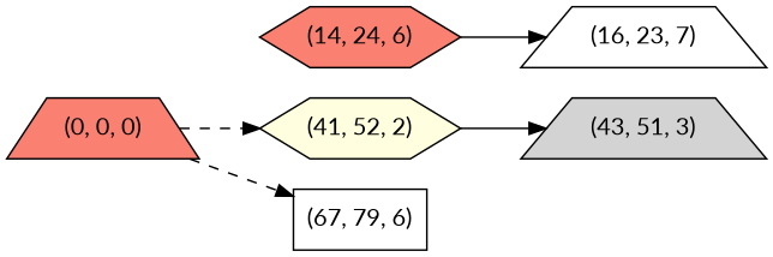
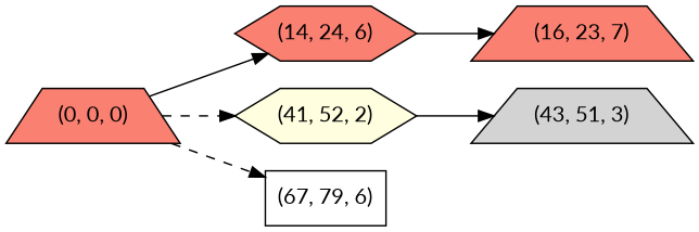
  digraph {
    fontname=Lato
    rankdir=LR
    node [fillcolor=salmon fontname=Lato shape=trapezium style=filled]
    edge [fontname=Lato style=solid]
    "(0, 0, 0)"
    "(14, 24, 6)" [shape=hexagon]
    "(41, 52, 2)" [fillcolor=lightyellow shape=hexagon]
    "(67, 79, 6)" [fillcolor=white shape=box]
-   "(16, 23, 7)" [fillcolor=white]
+   "(16, 23, 7)"
    "(43, 51, 3)" [fillcolor=lightgrey]
+   "(0, 0, 0)" -> "(14, 24, 6)"
    "(0, 0, 0)" -> "(41, 52, 2)" [style=dashed]
    "(0, 0, 0)" -> "(67, 79, 6)" [style=dashed]
    "(14, 24, 6)" -> "(16, 23, 7)"
    "(41, 52, 2)" -> "(43, 51, 3)"
  }
